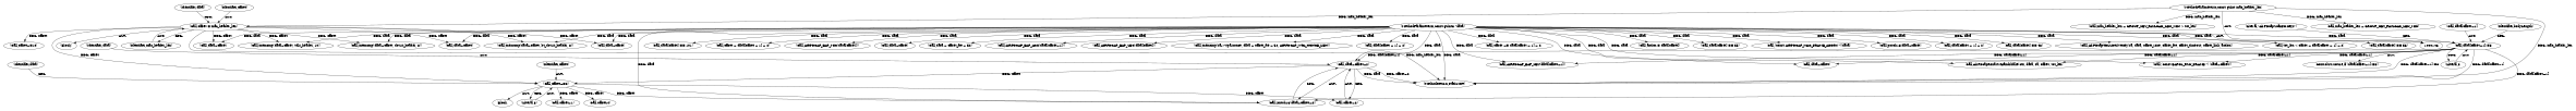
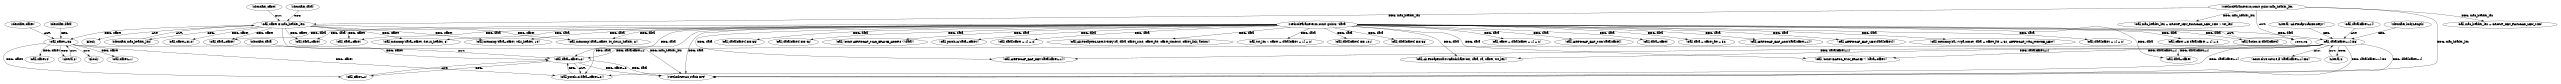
  digraph {
    n1 [label="(Call,data+offset+2)"]
    n2 [label="(Call,pntoh16(data+offset+2))"]
    n3 [label="(MethodReturn,static INT)"]
    n4 [label="(Call,offset+2)"]
    n5 [label="(Call,data[offset+1]!=3)"]
    n6 [label="(Call,(const EAPOL_RSN_FRAME *) (data+offset))"]
    n7 [label="(Call,AIRPDCAP_EAP_KEY(data[offset+1]))"]
    n8 [label="(ControlStructure,if (data[offset+1]!=3))"]
    n9 [label="(Call,data+offset)"]
    n10 [label="(Literal,3)"]
    n11 [label="(Call,AirPDcapRsna4WHandshake(ctx, data, sa, offset, tot_len))"]
    n12 [label="(MethodParameterIn,const guint8 *data)"]
    n13 [label="(Call,data+offset)"]
    n14 [label="(Call,offset += data[offset + 1] + 2)"]
    n15 [label="(Call,action = data[offset])"]
    n16 [label="(Call,data[offset] == 55)"]
    n17 [label="(Call,(const AIRPDCAP_MAC_FRAME_ADDR4 *)(data))"]
    n18 [label="(Call,pntoh16(data+offset))"]
    n19 [label="(Call,data[offset + 1] + 2)"]
    n20 [label="(Call,data[offset] == 48)"]
    n21 [label="(Call,AirPDcapTDLSDeriveKey(sa, data, offset_rsne, offset_fte, offset_timeout, offset_link, action))"]
    n22 [label="(Call,tot_len < offset + data[offset + 1] + 2)"]
    n23 [label="(Call,data[offset] == 56)"]
    n24 [label="(Call,data[offset] == 101)"]
    n25 [label="(Call,memcmp(data+offset, bt_dot1x_header, 8))"]
    n26 [label="(Call,memcmp(data+offset, dot1x_header, 8))"]
    n27 [label="(Call,data+offset)"]
    n28 [label="(Call,data+offset)"]
    n29 [label="(Call,offset + data[offset + 1] + 2)"]
    n30 [label="(Call,AIRPDCAP_EAP_MIC(data[offset]))"]
    n31 [label="(Call,data+offset)"]
    n32 [label="(Call,data + offset_fte + 52)"]
    n33 [label="(Call,AIRPDCAP_EAP_ACK(data[offset+1]))"]
    n34 [label="(Call,AIRPDCAP_EAP_SEC(data[offset]))"]
    n35 [label="(Call,memcmp(sa->wpa.nonce, data + offset_fte + 52, AIRPDCAP_WPA_NONCE_LEN))"]
    n36 [label="(Call,data[offset + 1] + 2)"]
    n37 [label="(Call,memcmp(data+offset, tdls_header, 10))"]
    1000146
    n39 [label="(Call,offset+=8)"]
    n40 [label="(Block,)"]
    n41 [label="(Literal,8)"]
    n42 [label="(Call,offset+1)"]
    n43 [label="(Call,offset-4)"]
    n44 [label="(Call,offset = mac_header_len)"]
    n45 [label="(Block,)"]
    n46 [label="(Identifier,mac_header_len)"]
    n47 [label="(Call,offset+=10)"]
    n48 [label="(MethodParameterIn,const guint mac_header_len)"]
    n49 [label="(Call,mac_header_len + GROUP_KEY_PAYLOAD_LEN_MIN > tot_len)"]
    n50 [label="(Call,mac_header_len + GROUP_KEY_PAYLOAD_LEN_MIN)"]
    n51 [label="(Identifier,data)"]
    n52 [label="(Identifier,data)"]
    n53 [label="(Call,data[offset+1])"]
    n54 [label="(Identifier,offset)"]
    n55 [label="(Identifier,offset)"]
    n56 [label="(Identifier,data)"]
    n57 [label="(Identifier,bodyLength)"]
    n58 [label="(Literal,\"AirPDcapScanForKeys\")"]
    n1 -> n2 [label="AST: "]
    n1 -> n3 [label="DDG: offset+2"]
    n1 -> n3 [label="DDG: data"]
    n1 -> n4 [label="CFG: "]
    n2 -> n1 [label="CFG: "]
    n4 -> n1 [label="AST: "]
    n5 -> n1 [label="DDG: data[offset+1]"]
    n5 -> n2 [label="DDG: data[offset+1]"]
    n5 -> n3 [label="DDG: data[offset+1]"]
    n5 -> n3 [label="DDG: data[offset+1]!=3"]
    n5 -> n6 [label="DDG: data[offset+1]"]
    n5 -> n7 [label="DDG: data[offset+1]"]
    n5 -> n8 [label="AST: "]
    n5 -> n9 [label="DDG: data[offset+1]"]
    n5 -> n10 [label="DDG: "]
    n5 -> n11 [label="DDG: data[offset+1]"]
    n10 -> n5 [label="AST: "]
    n12 -> n1 [label="DDG: data"]
    n12 -> n2 [label="DDG: data"]
    n12 -> n3 [label="DDG: data"]
    n12 -> n5 [label="DDG: data"]
    n12 -> n6 [label="DDG: data"]
    n12 -> n7 [label="DDG: data"]
    n12 -> n9 [label="DDG: data"]
    n12 -> n11 [label="DDG: data"]
    n12 -> n13 [label="DDG: data"]
    n12 -> n14 [label="DDG: data"]
    n12 -> n15 [label="DDG: data"]
    n12 -> n16 [label="DDG: data"]
    n12 -> n17 [label="DDG: data"]
    n12 -> n18 [label="DDG: data"]
    n12 -> n19 [label="DDG: data"]
    n12 -> n20 [label="DDG: data"]
    n12 -> n21 [label="DDG: data"]
    n12 -> n22 [label="DDG: data"]
    n12 -> n23 [label="DDG: data"]
    n12 -> n24 [label="DDG: data"]
    n12 -> n25 [label="DDG: data"]
    n12 -> n26 [label="DDG: data"]
    n12 -> n27 [label="DDG: data"]
    n12 -> n28 [label="DDG: data"]
    n12 -> n29 [label="DDG: data"]
    n12 -> n30 [label="DDG: data"]
    n12 -> n31 [label="DDG: data"]
    n12 -> n32 [label="DDG: data"]
    n12 -> n33 [label="DDG: data"]
    n12 -> n34 [label="DDG: data"]
    n12 -> n35 [label="DDG: data"]
    n12 -> n36 [label="DDG: data"]
    n12 -> n37 [label="DDG: data"]
    n12 -> 1000146 [label="AST: "]
-   n1 -> n39 [label="DDG: offset"]
+   n39 -> n1 [label="DDG: offset"]
    n39 -> n2 [label="DDG: offset"]
    n39 -> n4 [label="DDG: offset"]
    n39 -> n40 [label="AST: "]
    n39 -> n41 [label="CFG: "]
    n39 -> n42 [label="DDG: offset"]
    n39 -> n43 [label="DDG: offset"]
    n41 -> n39 [label="AST: "]
    n44 -> n3 [label="DDG: mac_header_len"]
    n44 -> n13 [label="DDG: offset"]
    n44 -> n25 [label="DDG: offset"]
    n44 -> n26 [label="DDG: offset"]
    n44 -> n27 [label="DDG: offset"]
    n44 -> n28 [label="DDG: offset"]
    n44 -> n37 [label="DDG: offset"]
    n44 -> n39 [label="DDG: offset"]
    n44 -> n45 [label="AST: "]
    n44 -> n46 [label="CFG: "]
    n44 -> n47 [label="DDG: offset"]
    n46 -> n44 [label="AST: "]
    n48 -> n3 [label="DDG: mac_header_len"]
    n48 -> 1000146 [label="AST: "]
    n48 -> n44 [label="DDG: mac_header_len"]
    n48 -> n49 [label="DDG: mac_header_len"]
    n48 -> n50 [label="DDG: mac_header_len"]
    n51 -> n44 [label="CFG: "]
    n52 -> n39 [label="CFG: "]
    n53 -> n5 [label="AST: "]
    n54 -> n44 [label="AST: "]
    n55 -> n39 [label="AST: "]
    n56 -> n1 [label="AST: "]
    n57 -> n5 [label="CFG: "]
    n58 -> n5 [label="CFG: "]
  }
